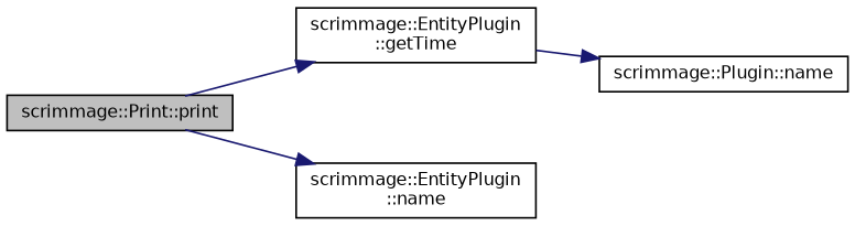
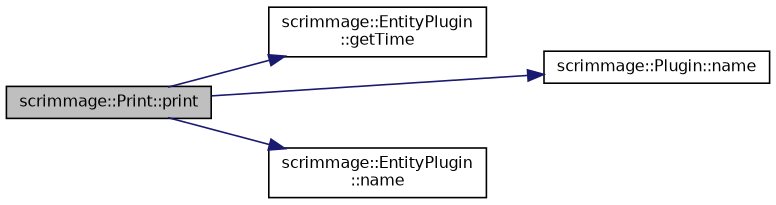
  digraph {
    fontname="DejaVu Sans"
    rankdir=LR
    node [color=black fillcolor=white fontname="DejaVu Sans" fontsize=10 shape=record style=filled]
    edge [color=midnightblue fontname="DejaVu Sans" fontsize=10 labelfontname=Helvetica labelfontsize=10 style=solid]
    n1 [fillcolor=grey75 fontcolor=black height=0.2 label="scrimmage::Print::print" width=0.4]
    n2 [height=0.2 label="scrimmage::EntityPlugin\l::getTime" width=0.4]
    n3 [height=0.2 label="scrimmage::Plugin::name" width=0.4]
    n4 [height=0.2 label="scrimmage::EntityPlugin\l::name" width=0.4]
    n1 -> n2
-   n2 -> n3
+   n1 -> n3
    n1 -> n4
  }
